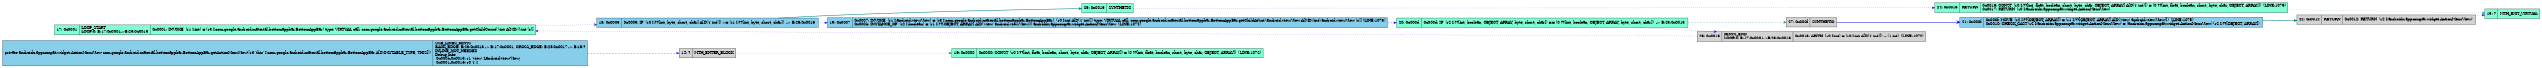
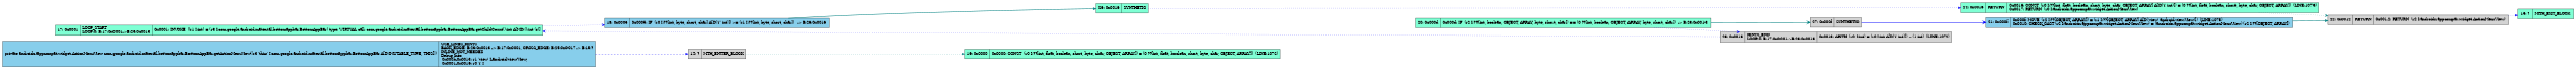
  digraph {
    rankdir=LR
    node [fillcolor=aquamarine shape=record style=filled]
    edge [arrowhead=normal color=blue style=dotted]
    n1 [fillcolor=lightgrey label="{14\:\ ?|MTH_ENTER_BLOCK\l}"]
    n2 [label="{16\:\ 0x0000|0x0000: CONST  (r0 I:??[int, float, boolean, short, byte, char, OBJECT, ARRAY]) = (0 ??[int, float, boolean, short, byte, char, OBJECT, ARRAY])  (LINE:1072)\l}"]
    n3 [label="{17\:\ 0x0001|LOOP_START\lLOOP:0: B:17:0x0001\-\>B:23:0x0013\l|0x0001: INVOKE  (r1 I:int) = (r3 I:com.google.android.material.bottomappbar.BottomAppBar) type: VIRTUAL call: com.google.android.material.bottomappbar.BottomAppBar.getChildCount():int A[MD:():int (s)]\l}"]
    n4 [fillcolor=skyblue label="{18\:\ 0x0005|0x0005: IF  (r0 I:??[int, byte, short, char] A[D('i' int)]) \>= (r1 I:??[int, byte, short, char])  \-\> B:26:0x0016 \l}"]
-   n5 [fillcolor=skyblue label="{19\:\ 0x0007|0x0007: INVOKE  (r1 I:android.view.View) = (r3 I:com.google.android.material.bottomappbar.BottomAppBar), (r0 I:int A[D('i' int)]) type: VIRTUAL call: com.google.android.material.bottomappbar.BottomAppBar.getChildAt(int):android.view.View A[MD:(int):android.view.View (s)] (LINE:1073)\l0x000b: INSTANCE_OF  (r2 I:boolean) = (r1 I:??[OBJECT, ARRAY] A[D('view' android.view.View)]) androidx.appcompat.widget.ActionMenuView  (LINE:1074)\l}"]
    n6 [label="{26\:\ 0x0016|SYNTHETIC\l}"]
    n7 [label="{20\:\ 0x000d|0x000d: IF  (r2 I:??[int, boolean, OBJECT, ARRAY, byte, short, char]) == (0 ??[int, boolean, OBJECT, ARRAY, byte, short, char])  \-\> B:23:0x0013 \l}"]
    n8 [label="{24\:\ 0x0016|RETURN\l|0x0016: CONST  (r0 I:??[int, float, boolean, short, byte, char, OBJECT, ARRAY] A[D('i' int)]) = (0 ??[int, float, boolean, short, byte, char, OBJECT, ARRAY])  (LINE:1079)\l0x0017: RETURN  (r0 I:androidx.appcompat.widget.ActionMenuView) \l}"]
    n9 [fillcolor=lightgrey label="{23\:\ 0x0013|HINTS_END\lLOOP:0: B:17:0x0001\-\>B:23:0x0013\l|0x0013: ARITH  (r0 I:int) = (r0 I:int A[D('i' int)]) + (1 int)  (LINE:1072)\l}"]
    n10 [fillcolor=lightgrey label="{27\:\ 0x000f|SYNTHETIC\l}"]
    n11 [fillcolor=skyblue label="{21\:\ 0x000f|0x000f: MOVE  (r2 I:??[OBJECT, ARRAY]) = (r1 I:??[OBJECT, ARRAY] A[D('view' android.view.View)])  (LINE:1075)\l0x0010: CHECK_CAST (r2 I:androidx.appcompat.widget.ActionMenuView) = (androidx.appcompat.widget.ActionMenuView) (r2 I:??[OBJECT, ARRAY]) \l}"]
    n12 [fillcolor=lightgrey label="{22\:\ 0x0012|RETURN\l|0x0012: RETURN  (r2 I:androidx.appcompat.widget.ActionMenuView) \l}"]
-   n13 [label="{15\:\ ?|MTH_EXIT_VIRTUAL\l}"]
+   n13 [label="{15\:\ ?|MTH_EXIT_BLOCK\l}"]
    n14 [fillcolor=skyblue label="{private androidx.appcompat.widget.ActionMenuView com.google.android.material.bottomappbar.BottomAppBar.getActionMenuView((r3 'this' I:com.google.android.material.bottomappbar.BottomAppBar A[IMMUTABLE_TYPE, THIS]))  | USE_LINES_HINTS\lBACK_EDGE: B:23:0x0013 \-\> B:17:0x0001, CROSS_EDGE: B:25:0x0017 \-\> B:15:?\lINLINE_NOT_NEEDED\lDebug Info:\l  0x000b\-0x0013: r1 'view' Landroid\/view\/View;\l  0x0001\-0x0016: r0 'i' I\l}"]
    n1 -> n2 [color=teal]
    n3 -> n4 [arrowhead=vee]
-   n4 -> n5
    n4 -> n6 [color=teal style=bold]
-   n5 -> n7 [style=dashed]
    n6 -> n8
    n7 -> n9 [arrowhead=vee]
-   n7 -> n10 [arrowhead=vee color=teal style=dashed]
-   n8 -> n13 [arrowhead=vee color=teal]
+   n7 -> n10 [arrowhead=vee color=teal style=bold]
+   n8 -> n12 [arrowhead=vee color=teal]
    n9 -> n3 [arrowhead=vee]
    n10 -> n11 [arrowhead=vee style=bold]
    n11 -> n12 [color=teal style=bold]
    n12 -> n13
    n14 -> n1 [style=dashed]
  }
